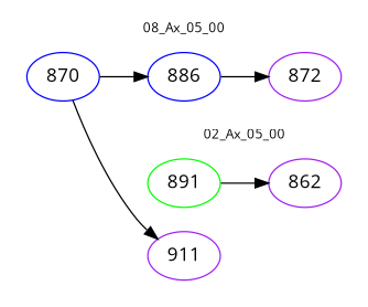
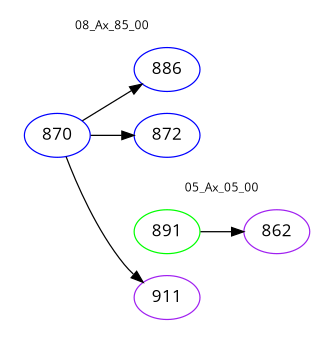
  digraph {
    fontname="Open Sans"
    rankdir=LR
    node [color=blue fontname="Open Sans"]
    edge [color=black fontname="Open Sans"]
    n1 [color=green label=891]
    n2 [color=purple label=911]
    n3 [color=purple label=862]
    n4 [label=870]
-   n5 [color=purple label=872]
+   n5 [label=872]
    n6 [label=886]
    subgraph cluster_1 {
      color=white
      fontsize=10
-     label="02_Ax_05_00"
+     label="05_Ax_05_00"
      n1
      n2
      n3
    }
    subgraph cluster_2 {
      color=white
      fontsize=10
-     label="08_Ax_05_00"
+     label="08_Ax_85_00"
      n4
      n5
      n6
    }
    n1 -> n3
    n4 -> n2
-   n6 -> n5
+   n4 -> n5
    n4 -> n6
  }
